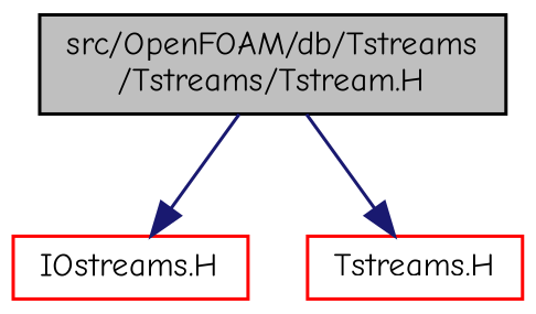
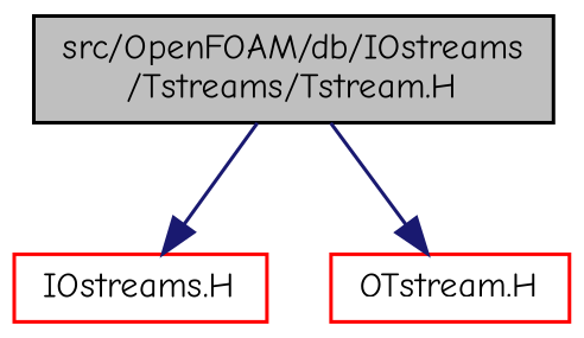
  digraph {
    fontname="Comic Neue"
    node [color=red fontname="Comic Neue" fontsize=10 shape=record]
    edge [color=midnightblue fontname="Comic Neue" fontsize=10 labelfontname=Helvetica labelfontsize=10 style=solid]
-   n1 [color=black fillcolor=grey75 fontcolor=black height=0.2 label="src/OpenFOAM/db/Tstreams\l/Tstreams/Tstream.H" style=filled width=0.4]
+   n1 [color=black fillcolor=grey75 fontcolor=black height=0.2 label="src/OpenFOAM/db/IOstreams\l/Tstreams/Tstream.H" style=filled width=0.4]
    n2 [height=0.2 label="IOstreams.H" width=0.4]
-   n3 [height=0.2 label="Tstreams.H" width=0.4]
+   n3 [height=0.2 label="OTstream.H" width=0.4]
    n1 -> n2
    n1 -> n3
  }
